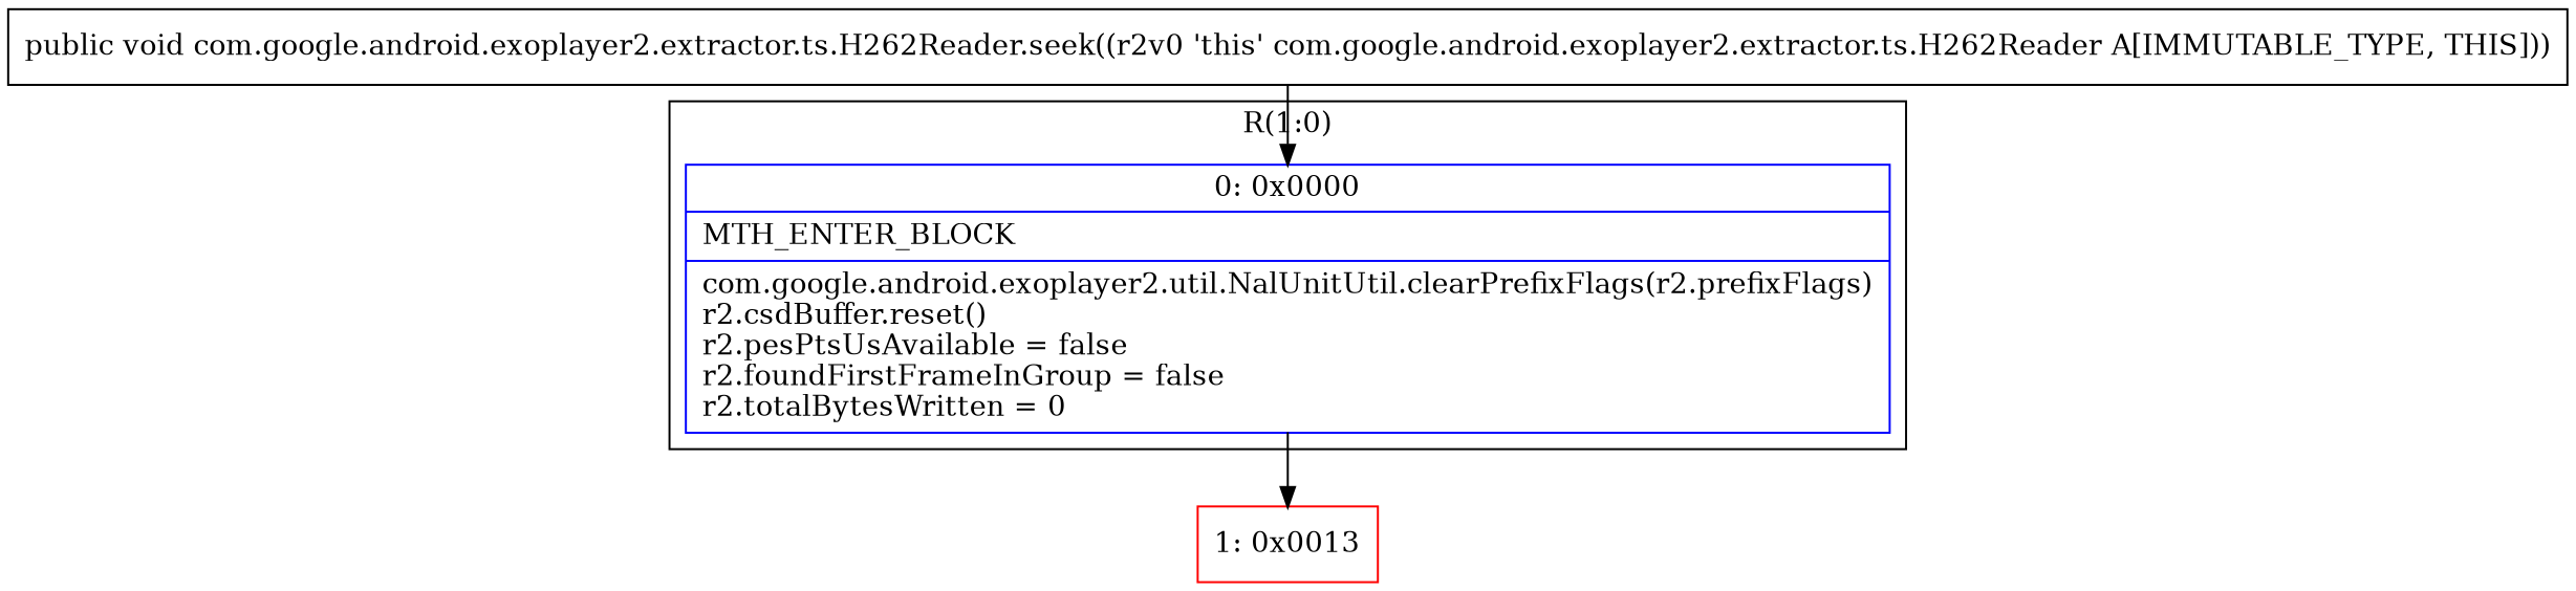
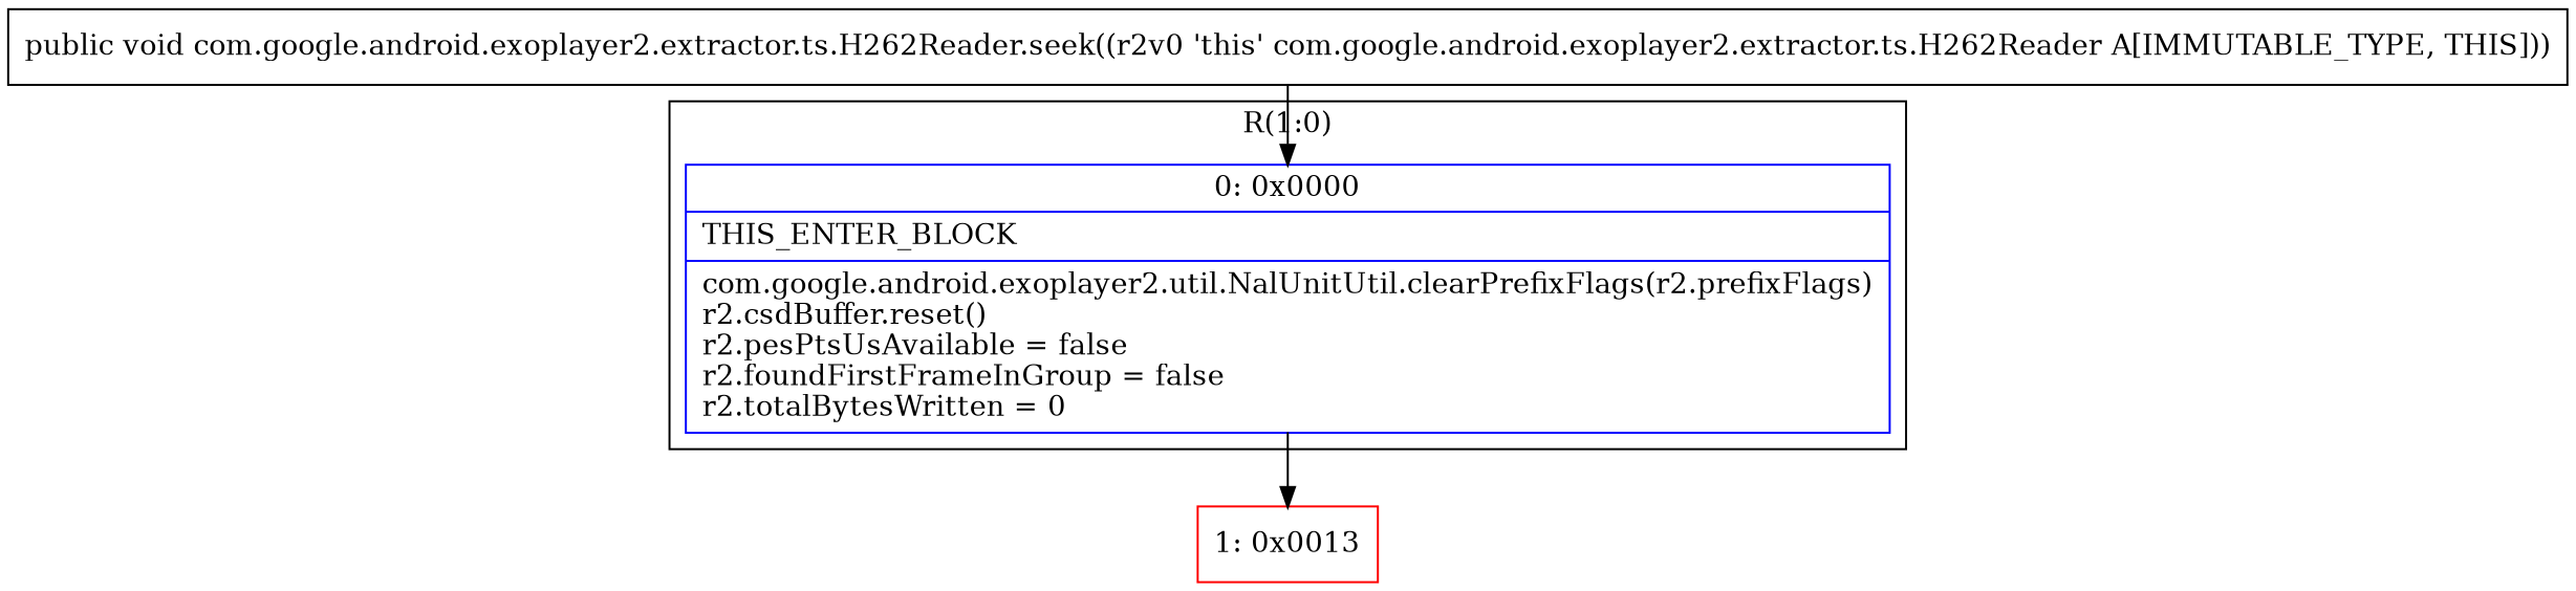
  digraph {
    node [shape=record]
    edge [style=solid]
-   n1 [color=blue label="{0\:\ 0x0000|MTH_ENTER_BLOCK\l|com.google.android.exoplayer2.util.NalUnitUtil.clearPrefixFlags(r2.prefixFlags)\lr2.csdBuffer.reset()\lr2.pesPtsUsAvailable = false\lr2.foundFirstFrameInGroup = false\lr2.totalBytesWritten = 0\l}"]
+   n1 [color=blue label="{0\:\ 0x0000|THIS_ENTER_BLOCK\l|com.google.android.exoplayer2.util.NalUnitUtil.clearPrefixFlags(r2.prefixFlags)\lr2.csdBuffer.reset()\lr2.pesPtsUsAvailable = false\lr2.foundFirstFrameInGroup = false\lr2.totalBytesWritten = 0\l}"]
    n2 [color=red label="{1\:\ 0x0013}"]
    n3 [label="{public void com.google.android.exoplayer2.extractor.ts.H262Reader.seek((r2v0 'this' com.google.android.exoplayer2.extractor.ts.H262Reader A[IMMUTABLE_TYPE, THIS])) }"]
    subgraph cluster_1 {
      label="R(1:0)"
      n1
    }
    n1 -> n2
    n3 -> n1
  }
